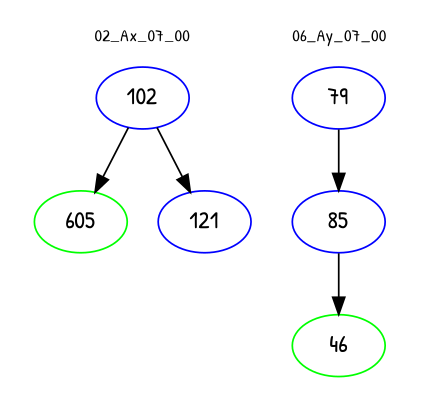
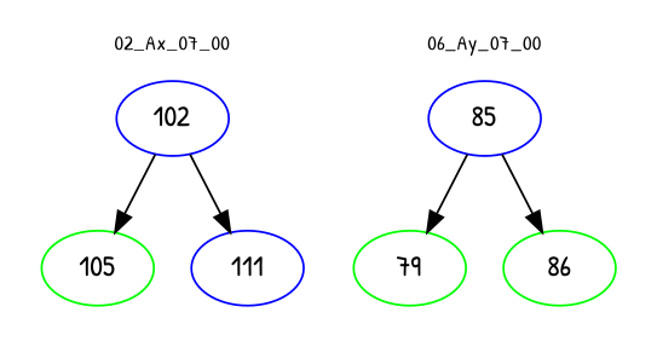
  digraph {
    fontname="Patrick Hand"
    node [color=blue fontname="Patrick Hand"]
    edge [color=black fontname="Patrick Hand"]
    n1 [label=102]
-   n2 [color=green label=605]
-   n3 [label=121]
+   n2 [color=green label=105]
+   n3 [label=111]
    n4 [label=85]
-   n5 [label=79]
-   n6 [color=green label=46]
+   n5 [color=green label=79]
+   n6 [color=green label=86]
    subgraph cluster_1 {
      color=white
      fontsize=10
      label="02_Ax_07_00"
      n1
      n2
      n3
    }
    subgraph cluster_2 {
      color=white
      fontsize=10
      label="06_Ay_07_00"
      n4
      n5
      n6
    }
    n1 -> n2
    n1 -> n3
-   n5 -> n4
+   n4 -> n5
    n4 -> n6
  }
